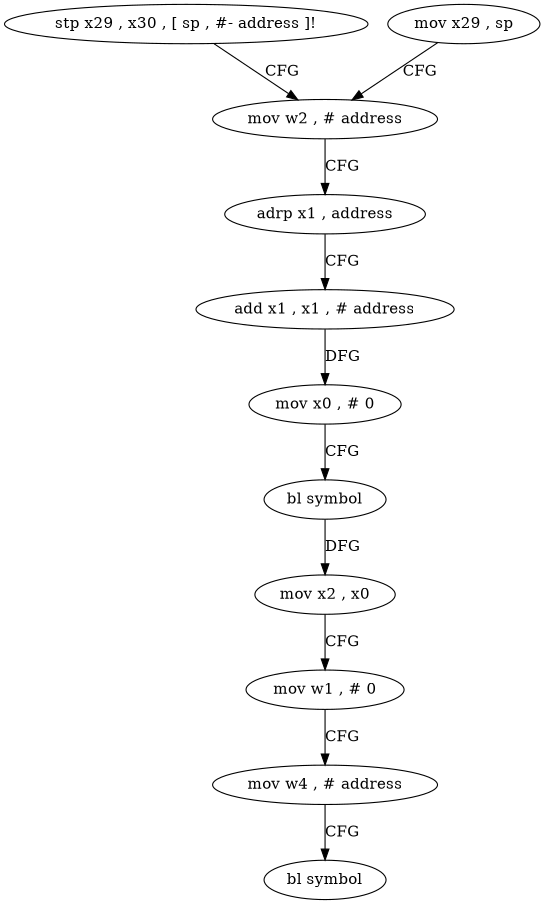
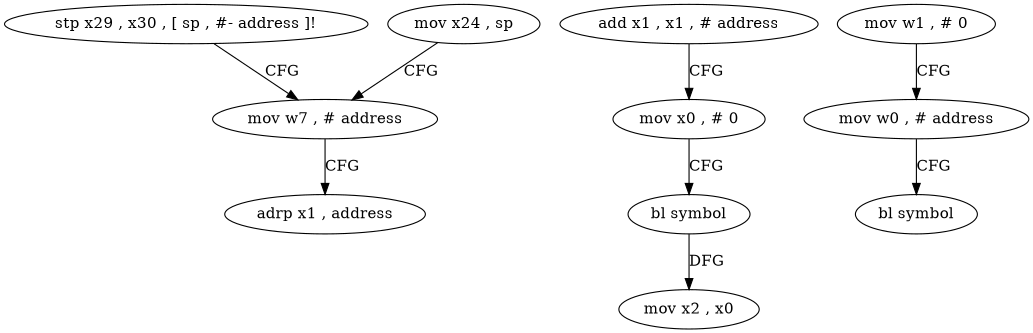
  digraph {
    n1 [label="stp x29 , x30 , [ sp , #- address ]!"]
-   n2 [label="mov w2 , # address"]
-   n3 [label="mov x29 , sp"]
+   n2 [label="mov w7 , # address"]
+   n3 [label="mov x24 , sp"]
    n4 [label="adrp x1 , address"]
    n5 [label="add x1 , x1 , # address"]
    n6 [label="mov x0 , # 0"]
    n7 [label="bl symbol"]
    n8 [label="mov x2 , x0"]
    n9 [label="mov w1 , # 0"]
-   n10 [label="mov w4 , # address"]
+   n10 [label="mov w0 , # address"]
    n11 [label="bl symbol"]
    n1 -> n2 [label=CFG]
    n2 -> n4 [label=CFG]
    n3 -> n2 [label=CFG]
-   n4 -> n5 [label=CFG]
-   n5 -> n6 [label=DFG]
+   n5 -> n6 [label=CFG]
    n6 -> n7 [label=CFG]
    n7 -> n8 [label=DFG]
-   n8 -> n9 [label=CFG]
    n9 -> n10 [label=CFG]
    n10 -> n11 [label=CFG]
  }
